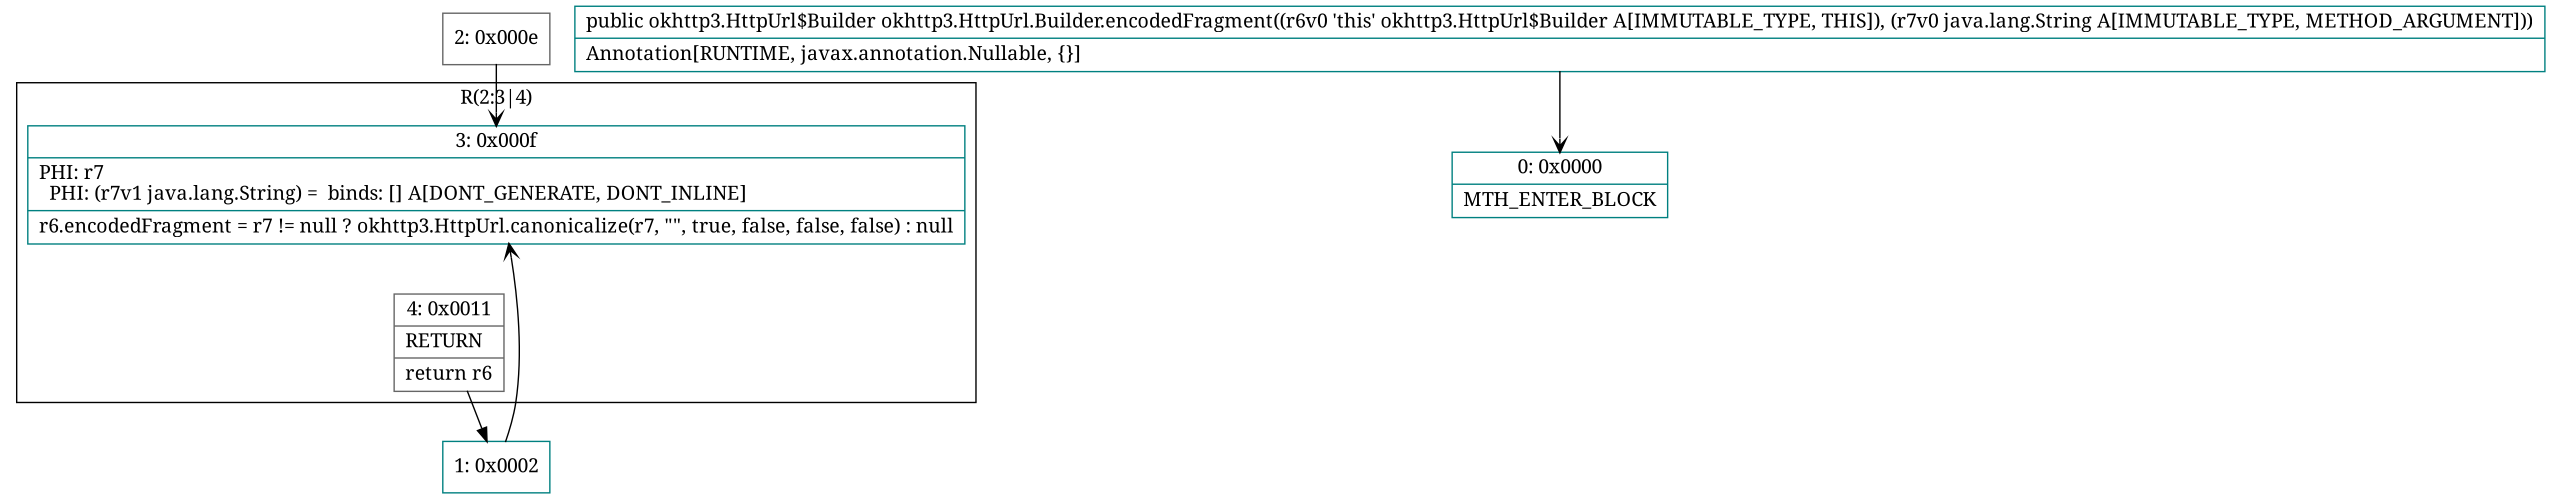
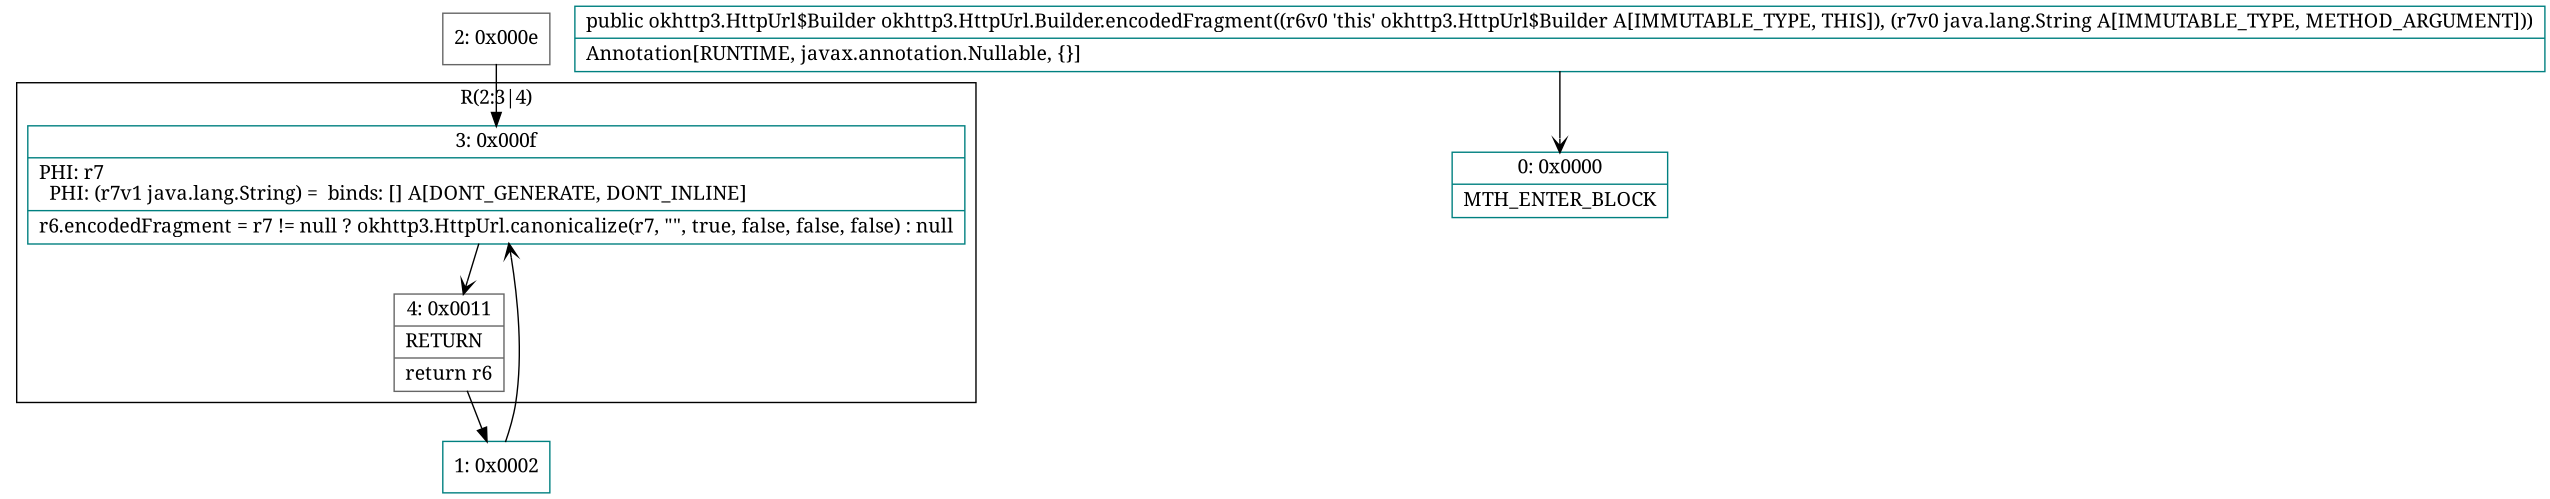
  digraph {
    fontname="Noto Serif"
    node [color=teal fontname="Noto Serif" shape=record]
    edge [arrowhead=vee fontname="Noto Serif"]
    n1 [label="{3\:\ 0x000f|PHI: r7 \l  PHI: (r7v1 java.lang.String) =  binds: [] A[DONT_GENERATE, DONT_INLINE]\l|r6.encodedFragment = r7 != null ? okhttp3.HttpUrl.canonicalize(r7, \"\", true, false, false, false) : null\l}"]
    n2 [color=gray40 label="{4\:\ 0x0011|RETURN\l|return r6\l}"]
    n3 [label="{1\:\ 0x0002}"]
    n4 [label="{0\:\ 0x0000|MTH_ENTER_BLOCK\l}"]
    n5 [color=gray40 label="{2\:\ 0x000e}"]
    n6 [label="{public okhttp3.HttpUrl$Builder okhttp3.HttpUrl.Builder.encodedFragment((r6v0 'this' okhttp3.HttpUrl$Builder A[IMMUTABLE_TYPE, THIS]), (r7v0 java.lang.String A[IMMUTABLE_TYPE, METHOD_ARGUMENT]))  | Annotation[RUNTIME, javax.annotation.Nullable, \{\}]\l}"]
    subgraph cluster_1 {
      label="R(2:3|4)"
      n1
      n2
    }
+   n1 -> n2
    n2 -> n3 [arrowhead=normal]
    n3 -> n1
-   n5 -> n1
+   n5 -> n1 [arrowhead=normal]
    n6 -> n4
  }
